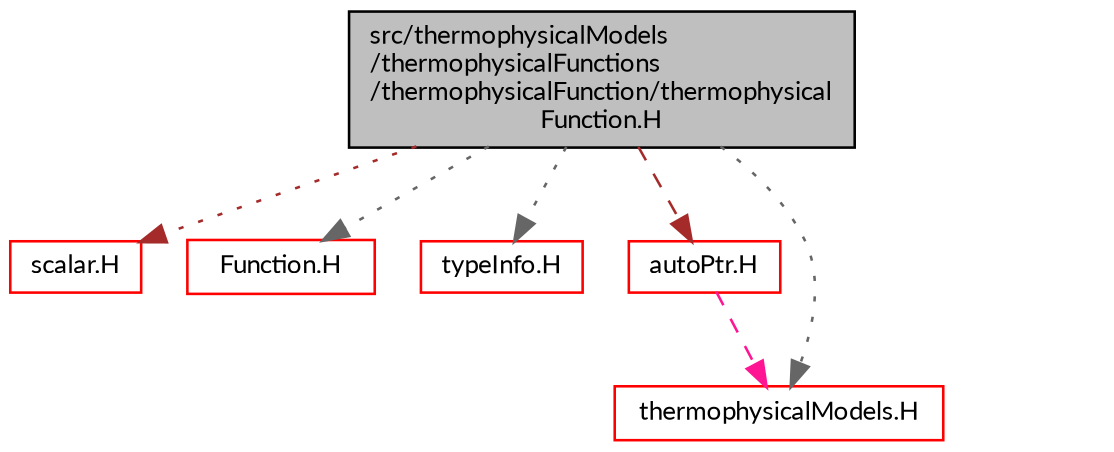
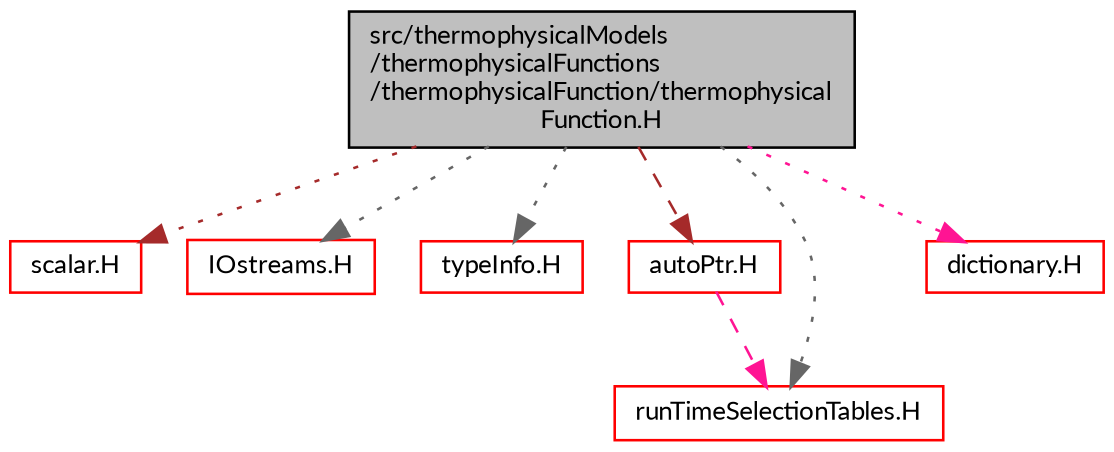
  digraph {
    fontname=Lato
    node [color=red fontname=Lato fontsize=10 shape=record]
    edge [color=gray40 fontname=Lato fontsize=10 labelfontname=FreeSans labelfontsize=10 style=dotted]
    n1 [color=black fillcolor=grey75 fontcolor=black height=0.2 label="src/thermophysicalModels\l/thermophysicalFunctions\l/thermophysicalFunction/thermophysical\lFunction.H" style=filled width=0.4]
    n2 [height=0.2 label="scalar.H" width=0.4]
-   n3 [height=0.2 label="Function.H" width=0.4]
+   n3 [height=0.2 label="IOstreams.H" width=0.4]
    n4 [height=0.2 label="typeInfo.H" width=0.4]
    n5 [height=0.2 label="autoPtr.H" width=0.4]
-   n6 [height=0.2 label="thermophysicalModels.H" width=0.4]
+   n6 [height=0.2 label="runTimeSelectionTables.H" width=0.4]
+   n7 [height=0.2 label="dictionary.H" width=0.4]
    n1 -> n2 [color=brown]
    n1 -> n3
    n1 -> n4
    n1 -> n5 [color=brown style=dashed]
    n1 -> n6
+   n1 -> n7 [color=deeppink]
    n5 -> n6 [color=deeppink style=dashed]
  }
